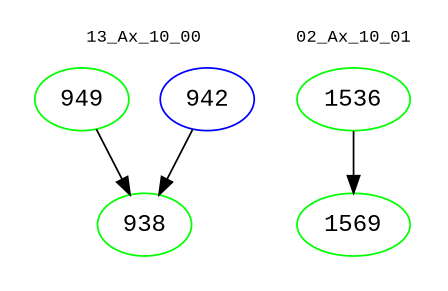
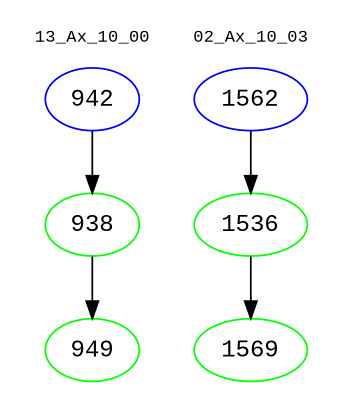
  digraph {
    fontname="Liberation Mono"
    node [color=green fontname="Liberation Mono"]
    edge [color=black fontname="Liberation Mono"]
    n1 [color=blue label=942]
    n2 [label=938]
    n3 [label=949]
+   n4 [color=blue label=1562]
    n5 [label=1536]
    n6 [label=1569]
    subgraph cluster_1 {
      color=white
      fontsize=10
      label="13_Ax_10_00"
      n1
      n2
      n3
    }
    subgraph cluster_2 {
      color=white
      fontsize=10
-     label="02_Ax_10_01"
+     label="02_Ax_10_03"
+     n4
      n5
      n6
    }
    n1 -> n2
-   n3 -> n2
+   n2 -> n3
+   n4 -> n5
    n5 -> n6
  }
